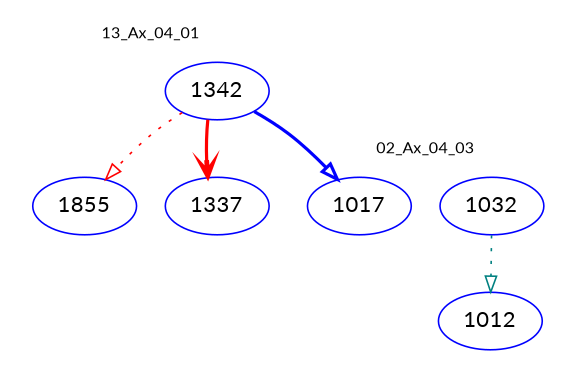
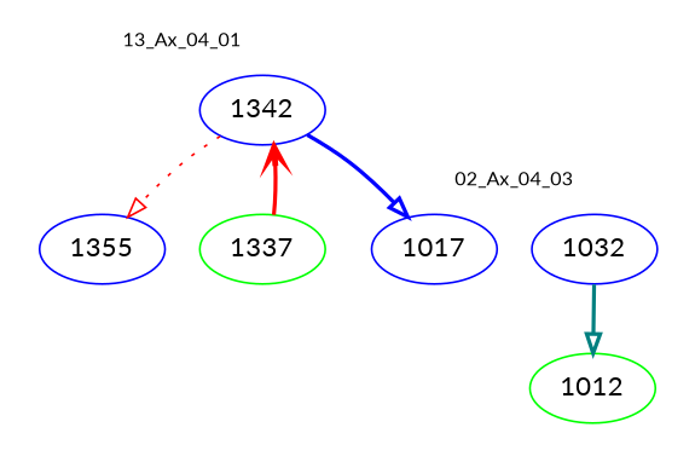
  digraph {
    fontname=Lato
    node [color=blue fontname=Lato]
    edge [arrowhead=onormal color=red fontname=Lato style=dotted]
    n1 [label=1342]
-   n2 [label=1855]
-   n3 [label=1337]
+   n2 [label=1355]
+   n3 [color=green label=1337]
    n4 [label=1032]
-   n5 [label=1012]
+   n5 [color=green label=1012]
    n6 [label=1017]
    subgraph cluster_1 {
      color=white
      fontsize=10
      label="13_Ax_04_01"
      n1
      n2
      n3
    }
    subgraph cluster_2 {
      color=white
      fontsize=10
      label="02_Ax_04_03"
      n4
      n5
      n6
    }
    n1 -> n2
-   n1 -> n3 [arrowhead=vee style=bold]
+   n3 -> n1 [arrowhead=vee style=bold]
    n1 -> n6 [color=blue style=bold]
-   n4 -> n5 [color=teal]
+   n4 -> n5 [color=teal style=bold]
  }
